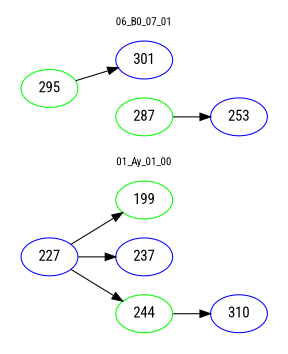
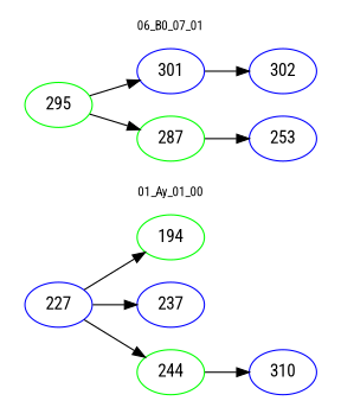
  digraph {
    fontname="Roboto Condensed"
    rankdir=LR
    node [color=blue fontname="Roboto Condensed"]
    edge [color=black fontname="Roboto Condensed"]
    n1 [label=227]
    n2 [color=green label=244]
    n3 [label=237]
-   n4 [color=green label=199]
+   n4 [color=green label=194]
    n5 [label=310]
    n6 [color=green label=295]
    n7 [color=green label=287]
    n8 [label=301]
    n9 [label=253]
+   n10 [label=302]
    subgraph cluster_1 {
      color=white
      fontsize=10
      label="01_Ay_01_00"
      n1
      n2
      n3
      n4
      n5
    }
    subgraph cluster_2 {
      color=white
      fontsize=10
      label="06_B0_07_01"
      n6
      n7
      n8
      n9
+     n10
    }
    n1 -> n2
    n1 -> n3
    n1 -> n4
    n2 -> n5
+   n6 -> n7
    n6 -> n8
    n7 -> n9
+   n8 -> n10
  }
